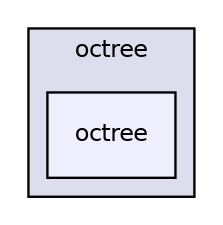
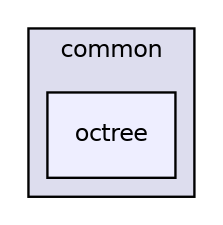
  digraph {
    compound=true
    n1 [fillcolor="#eeeeff" fontname=Helvetica fontsize=10 label=octree pencolor=black shape=box style=filled]
    subgraph cluster_1 {
      bgcolor="#ddddee"
      fontname=Helvetica
      fontsize=10
-     label=octree
+     label=common
      pencolor=black
      n1
    }
  }
